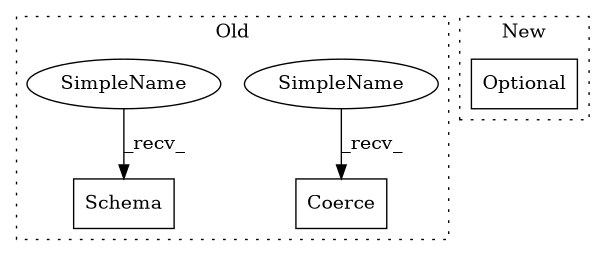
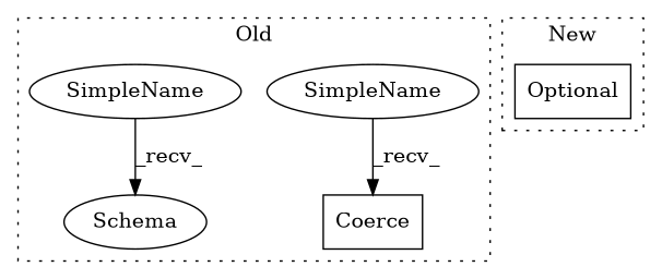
  digraph {
    node [a=32 l="7,1" shape=box]
    n1 [label=Coerce s="1236,1249"]
-   n2 [label=Schema s="1138,1556"]
+   n2 [label=Schema s="1138,1556" shape=ellipse]
    n3 [a=42 l=10 label=SimpleName s=1225 shape=ellipse]
    n4 [a=42 l=10 label=SimpleName s=1127 shape=ellipse]
    n5 [l="9,1" label=Optional s="1498,1529"]
    subgraph cluster_1 {
      label=Old
      style=dotted
      n1
      n2
      n3
      n4
    }
    subgraph cluster_2 {
      label=New
      style=dotted
      n5
    }
    n3 -> n1 [label=_recv_]
    n4 -> n2 [label=_recv_]
  }
